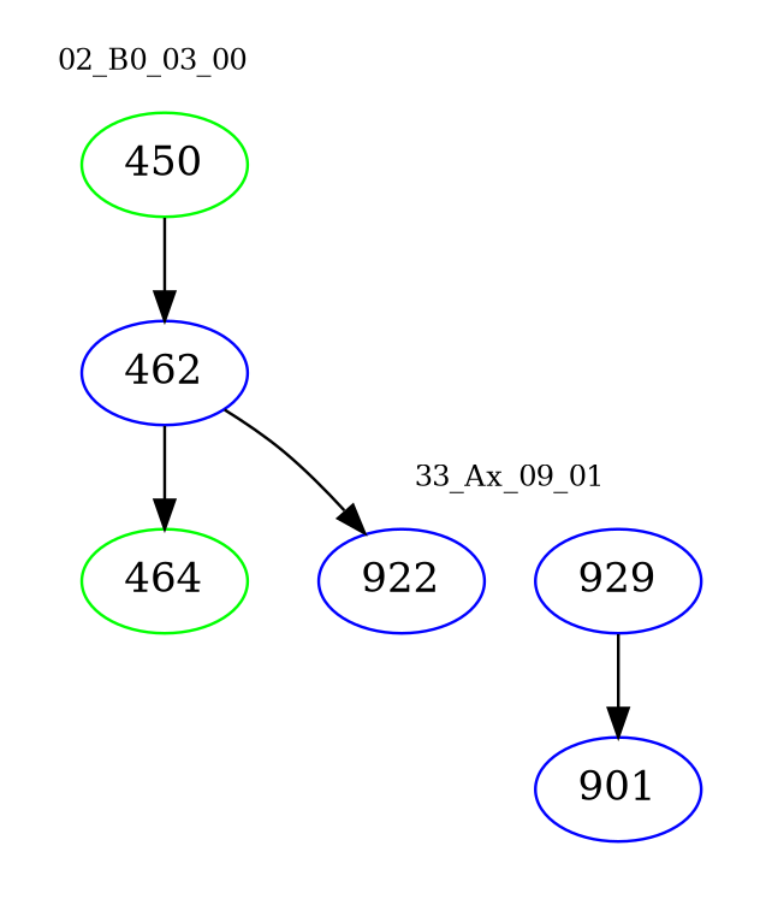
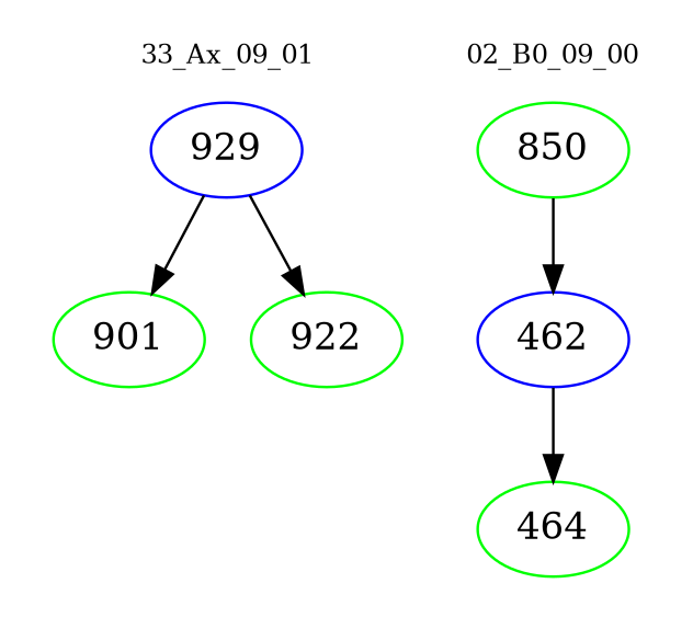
  digraph {
    node [color=green]
    edge [color=black]
    n1 [color=blue label=929]
-   n2 [color=blue label=901]
-   n3 [color=blue label=922]
+   n2 [label=901]
+   n3 [label=922]
    n4 [color=blue label=462]
-   n5 [label=450]
+   n5 [label=850]
    n6 [label=464]
    subgraph cluster_1 {
      color=white
      fontsize=10
      label="33_Ax_09_01"
      n1
      n2
      n3
    }
    subgraph cluster_2 {
      color=white
      fontsize=10
-     label="02_B0_03_00"
+     label="02_B0_09_00"
      n4
      n5
      n6
    }
    n1 -> n2
-   n4 -> n3
+   n1 -> n3
    n4 -> n6
    n5 -> n4
  }
